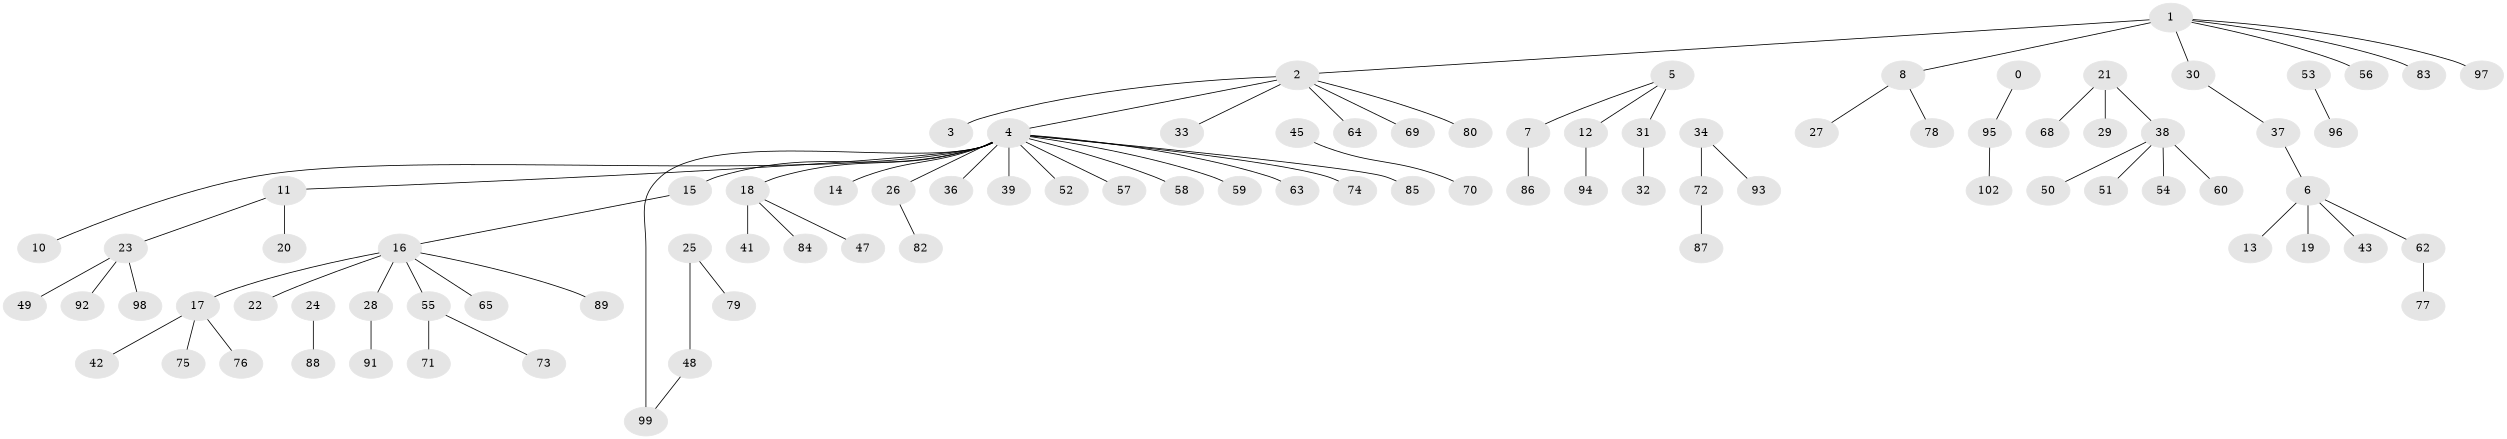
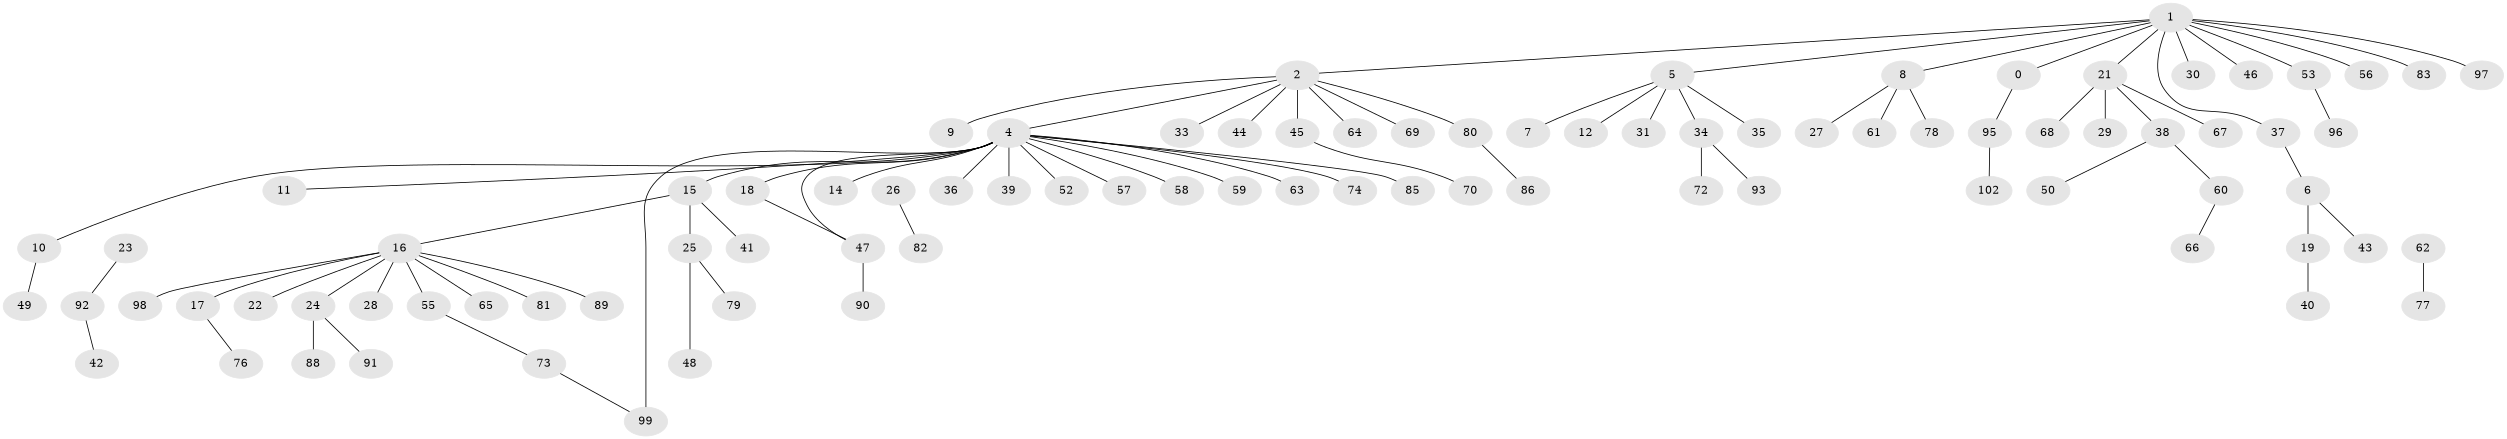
  graph {
    node [color=gray90 style=filled]
    1
    2
    5
    8
    n5 [label=0]
    21
    30
    37
+   46
    53
    56
    83
    97
-   3
+   3 [label=9]
    4
    33
+   44
    45
    64
    69
    80
    7
    12
    31
    34
+   35
    6
-   13
    19
    43
    62
    27
+   61
    78
    95
    68
    29
    38
+   67
    96
    10
    11
    14
    15
    18
    26
    36
    39
    52
    57
    58
    59
    63
    74
    85
    99
    70
    86
    49
-   20
    23
    16
    25
    41
    47
-   84
    82
-   94
-   32
    72
    93
+   40
    77
    n74 [label=102]
    92
    17
    22
    24
    28
    55
    65
+   81
    89
    98
    48
    79
    42
-   75
    76
    88
    91
-   71
    73
+   90
    50
-   51
-   54
    60
-   87
+   66
    1 -- 2
+   1 -- 5
    1 -- 8
+   1 -- n5
+   1 -- 21
    1 -- 30
-   30 -- 37
+   1 -- 37
+   1 -- 46
+   1 -- 53
    1 -- 56
    1 -- 83
    1 -- 97
    2 -- 3
    2 -- 4
    2 -- 33
+   2 -- 44
+   2 -- 45
    2 -- 64
    2 -- 69
    2 -- 80
    5 -- 7
    5 -- 12
    5 -- 31
+   5 -- 34
+   5 -- 35
    8 -- 27
+   8 -- 61
    8 -- 78
    n5 -- 95
    21 -- 68
    21 -- 29
    21 -- 38
+   21 -- 67
    37 -- 6
    53 -- 96
    4 -- 10
    4 -- 11
    4 -- 14
    4 -- 15
    4 -- 18
-   4 -- 26
+   4 -- 47
    4 -- 36
    4 -- 39
    4 -- 52
    4 -- 57
    4 -- 58
    4 -- 59
    4 -- 63
    4 -- 74
    4 -- 85
    4 -- 99
    45 -- 70
-   7 -- 86
-   12 -- 94
-   31 -- 32
+   80 -- 86
    34 -- 72
    34 -- 93
-   6 -- 13
    6 -- 19
    6 -- 43
-   6 -- 62
+   19 -- 40
    62 -- 77
    95 -- n74
    38 -- 50
-   38 -- 51
-   38 -- 54
    38 -- 60
-   23 -- 49
-   11 -- 20
-   11 -- 23
+   10 -- 49
    15 -- 16
-   18 -- 41
+   15 -- 25
+   15 -- 41
    18 -- 47
-   18 -- 84
    26 -- 82
    23 -- 92
    16 -- 17
    16 -- 22
+   16 -- 24
    16 -- 28
    16 -- 55
    16 -- 65
+   16 -- 81
    16 -- 89
-   23 -- 98
+   16 -- 98
    25 -- 48
    25 -- 79
-   72 -- 87
-   17 -- 42
-   17 -- 75
+   47 -- 90
+   92 -- 42
    17 -- 76
    24 -- 88
-   28 -- 91
-   55 -- 71
+   24 -- 91
    55 -- 73
-   48 -- 99
+   73 -- 99
+   60 -- 66
  }
